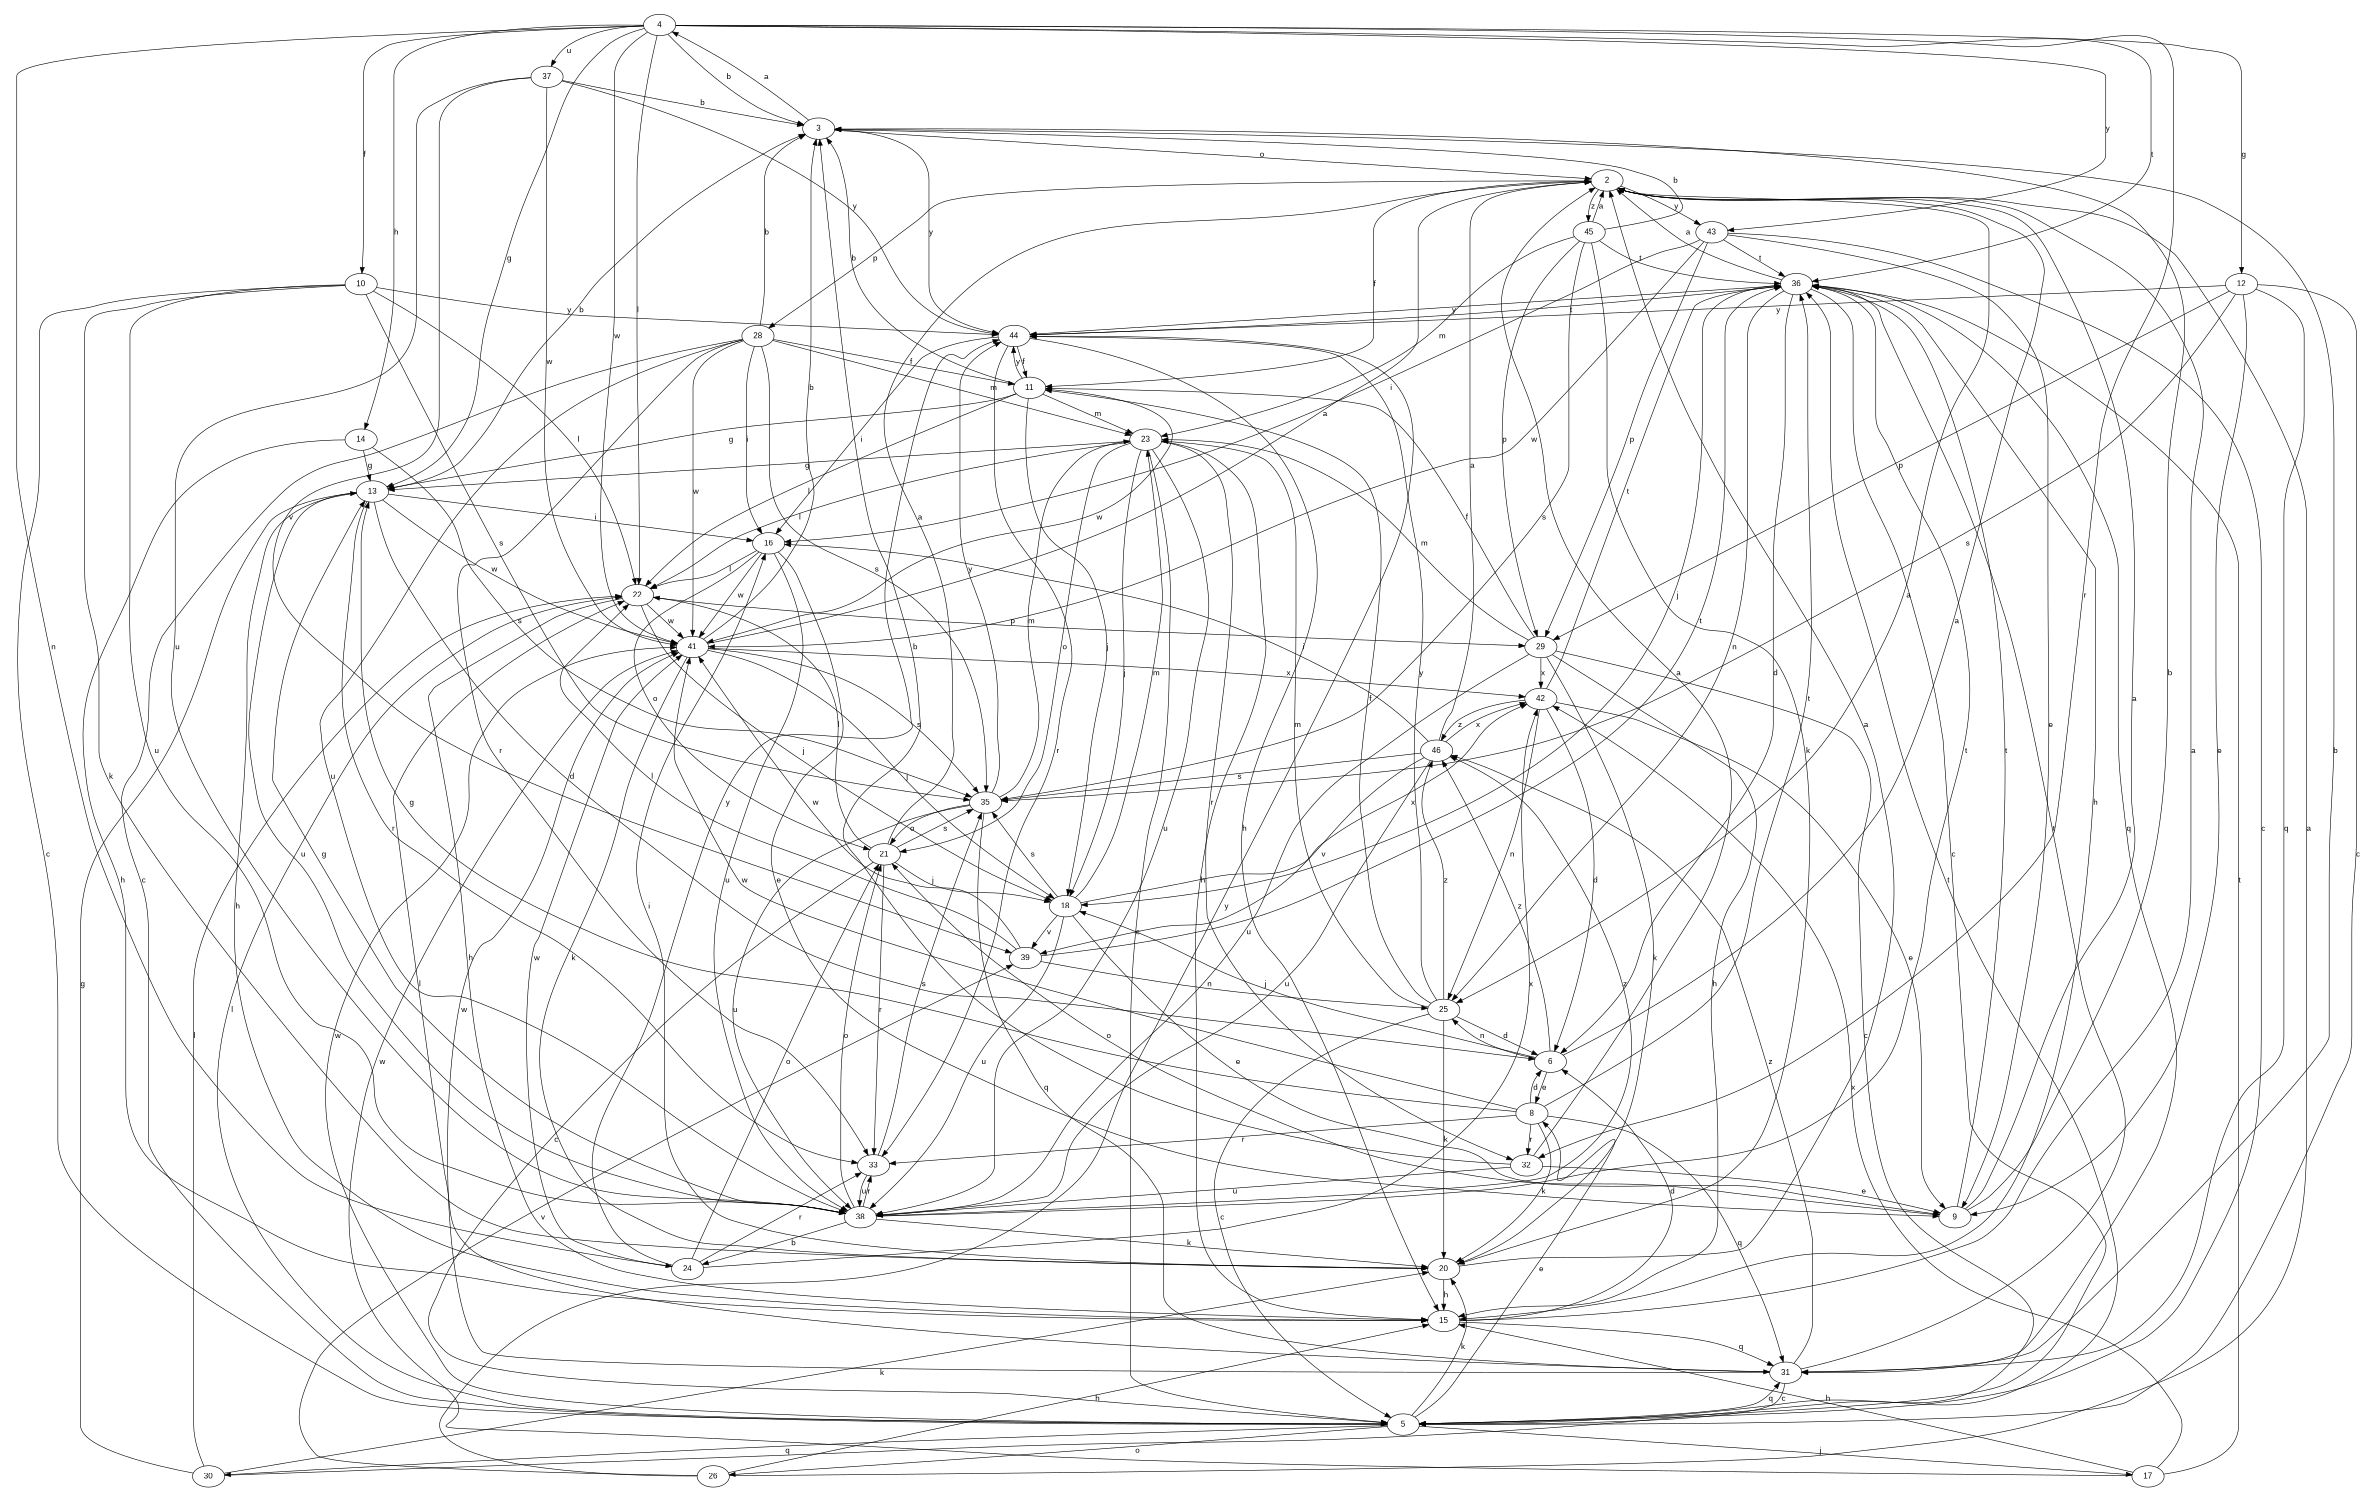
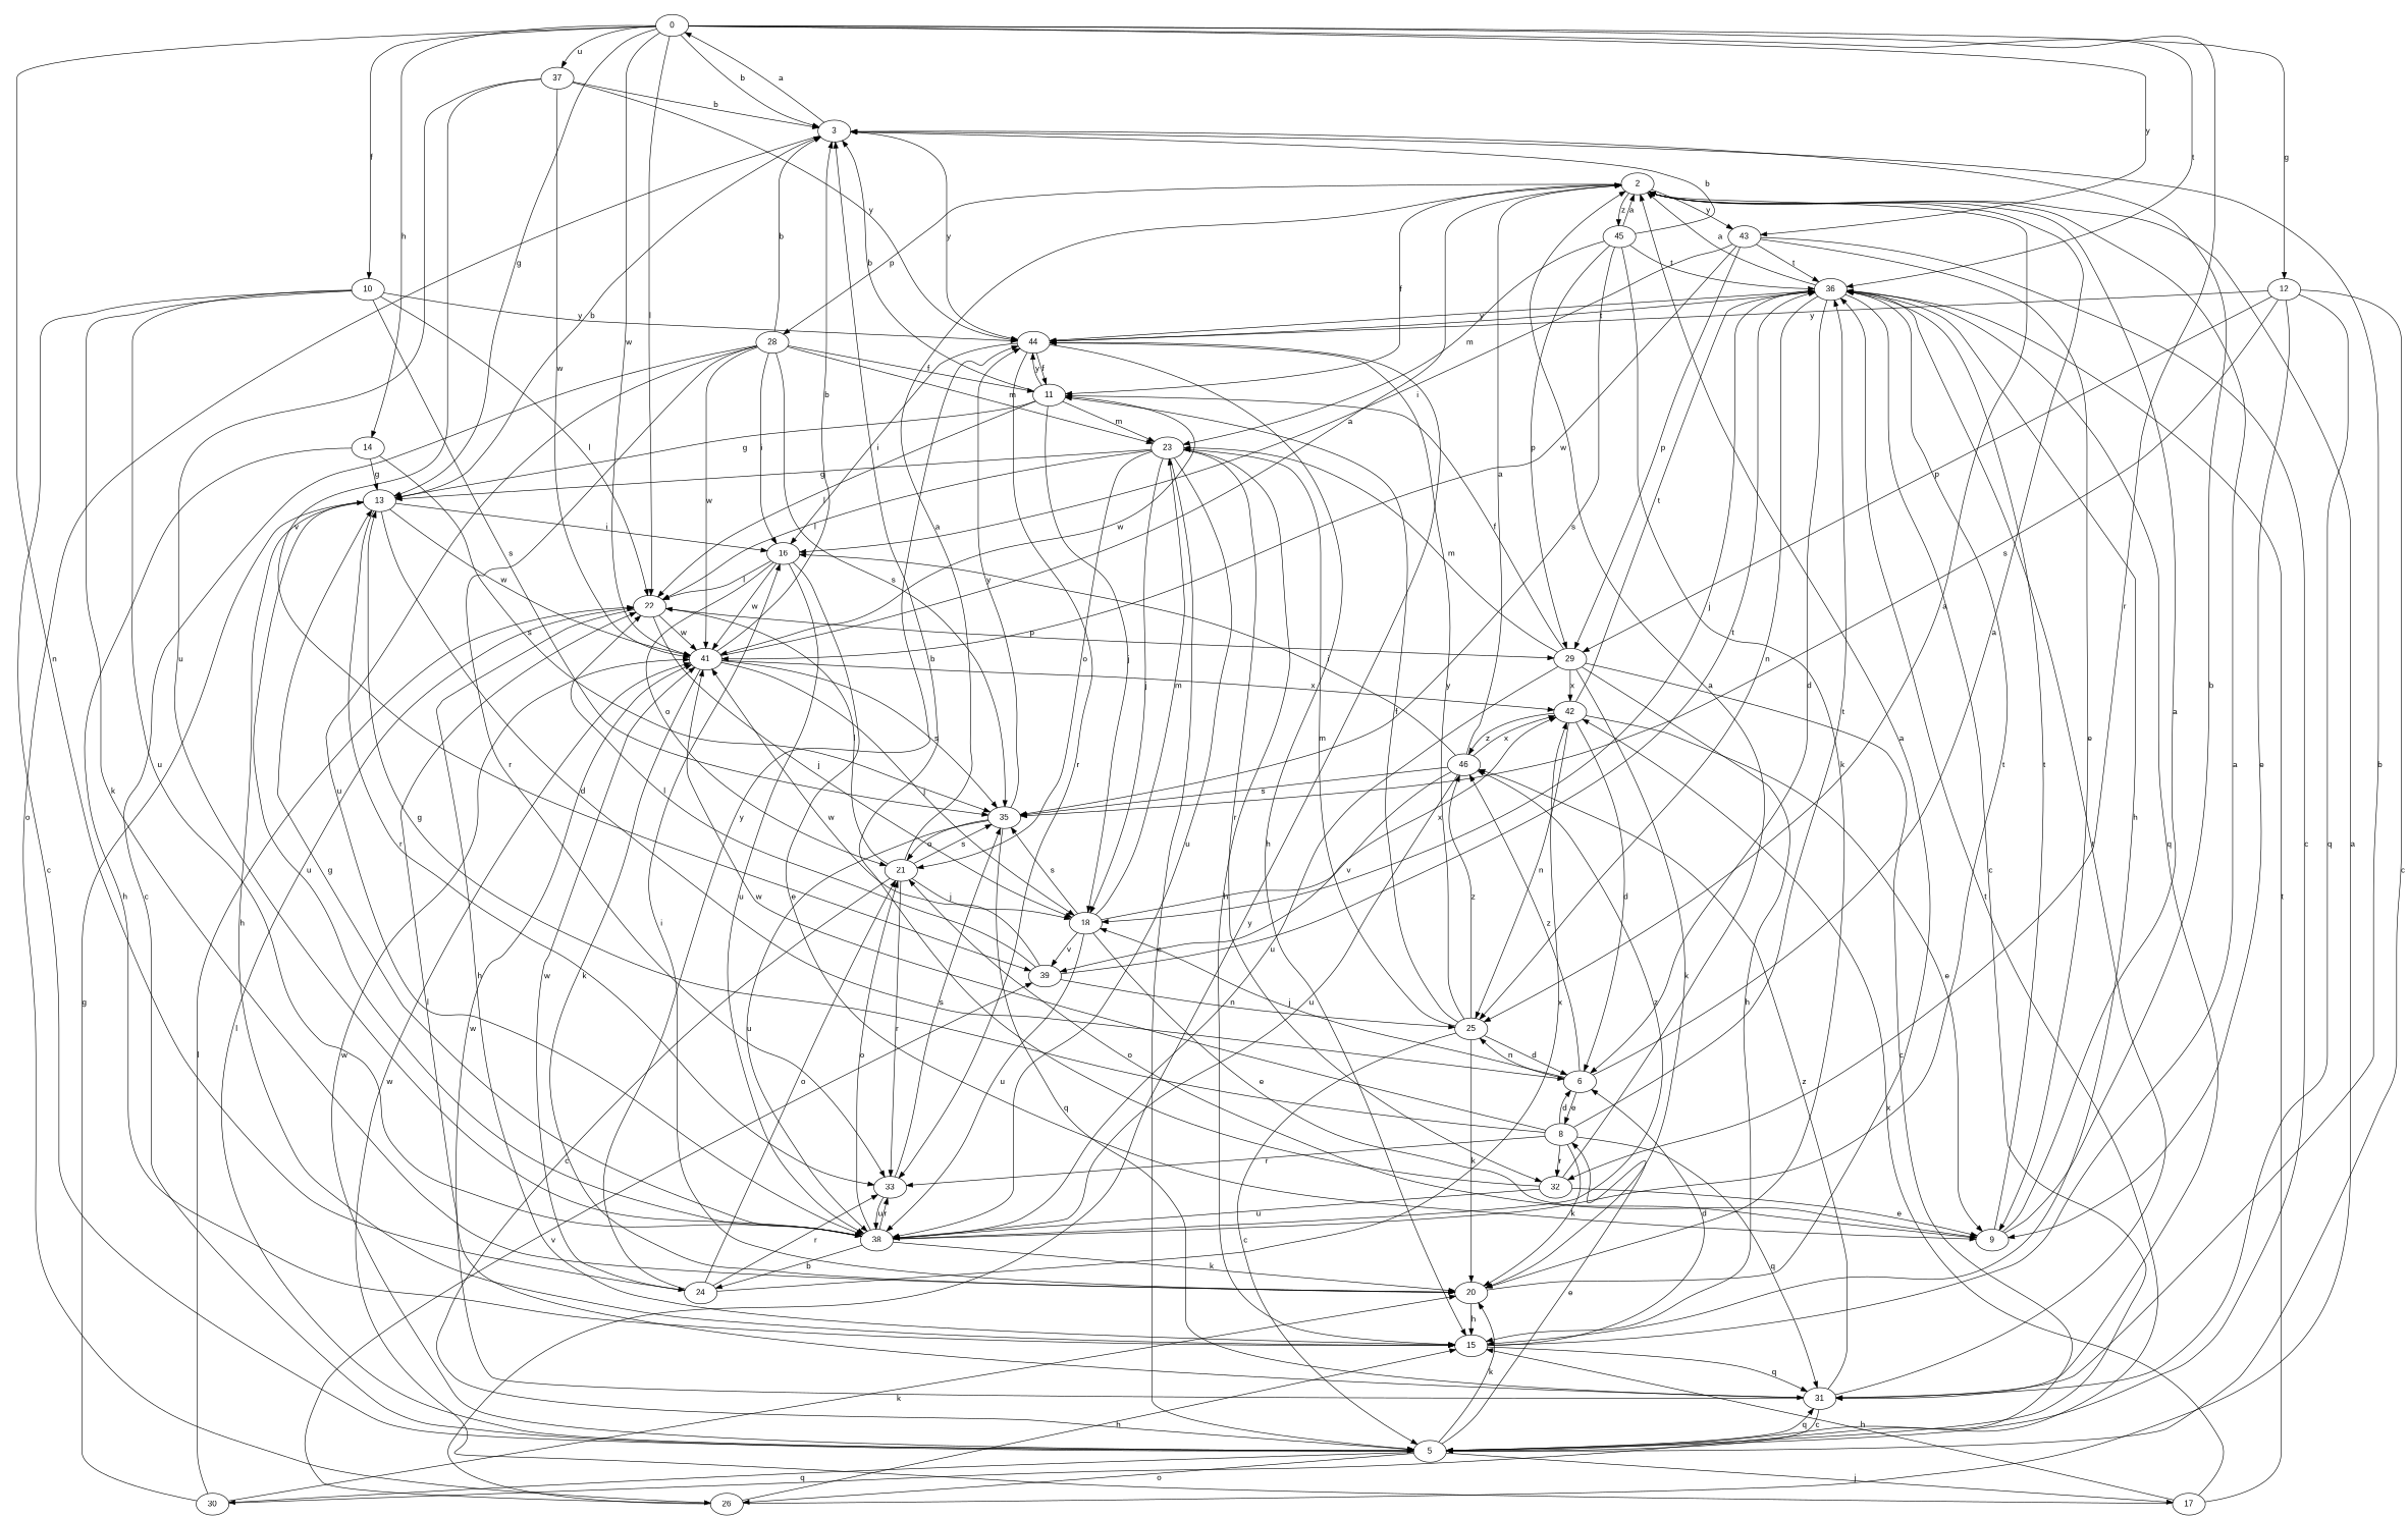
  strict digraph {
    fontname="Liberation Sans"
    node [fontname="Liberation Sans"]
    edge [fontname="Liberation Sans"]
-   0 [label=4]
+   0
    3
    10
    12
    13
    14
    22
    24
    32
    36
    37
    41
    43
    26
    44
    5
    20
    35
    38
    31
    9
    29
    6
    33
    15
    16
    18
    n28 [label=21]
    42
    2
    25
    39
    11
    28
    45
    23
    46
    8
    17
    30
    0 -> 3 [label=b]
    0 -> 10 [label=f]
    0 -> 12 [label=g]
    0 -> 13 [label=g]
    0 -> 14 [label=h]
    0 -> 22 [label=l]
    0 -> 24 [label=n]
    0 -> 32 [label=r]
    0 -> 36 [label=t]
    0 -> 37 [label=u]
    0 -> 41 [label=w]
    0 -> 43 [label=y]
    3 -> 0 [label=a]
-   3 -> 2 [label=o]
+   3 -> 26 [label=o]
    3 -> 44 [label=y]
    10 -> 22 [label=l]
    10 -> 44 [label=y]
    10 -> 5 [label=c]
    10 -> 20 [label=k]
    10 -> 35 [label=s]
    10 -> 38 [label=u]
    12 -> 44 [label=y]
    12 -> 5 [label=c]
    12 -> 35 [label=s]
    12 -> 31 [label=q]
    12 -> 9 [label=e]
    12 -> 29 [label=p]
    13 -> 3 [label=b]
    13 -> 41 [label=w]
    13 -> 38 [label=u]
    13 -> 6 [label=d]
    13 -> 33 [label=r]
    13 -> 15 [label=h]
    13 -> 16 [label=i]
    14 -> 13 [label=g]
    14 -> 35 [label=s]
    14 -> 15 [label=h]
    22 -> 41 [label=w]
    22 -> 29 [label=p]
    22 -> 15 [label=h]
    22 -> 18 [label=j]
    24 -> 41 [label=w]
    24 -> 44 [label=y]
    24 -> 33 [label=r]
    24 -> n28 [label=o]
    24 -> 42 [label=x]
    32 -> 3 [label=b]
    32 -> 38 [label=u]
    32 -> 9 [label=e]
    32 -> 2 [label=a]
    36 -> 44 [label=y]
    36 -> 5 [label=c]
    36 -> 31 [label=q]
    36 -> 6 [label=d]
    36 -> 15 [label=h]
    36 -> 18 [label=j]
    36 -> 2 [label=a]
    36 -> 25 [label=n]
    37 -> 3 [label=b]
    37 -> 41 [label=w]
    37 -> 44 [label=y]
    37 -> 38 [label=u]
    37 -> 39 [label=v]
    41 -> 3 [label=b]
    41 -> 20 [label=k]
    41 -> 35 [label=s]
    41 -> 18 [label=j]
    41 -> 42 [label=x]
    41 -> 2 [label=a]
    43 -> 36 [label=t]
    43 -> 41 [label=w]
    43 -> 5 [label=c]
    43 -> 9 [label=e]
    43 -> 29 [label=p]
    43 -> 16 [label=i]
    26 -> 44 [label=y]
    26 -> 15 [label=h]
    26 -> 2 [label=a]
    26 -> 39 [label=v]
    44 -> 36 [label=t]
    44 -> 33 [label=r]
    44 -> 15 [label=h]
    44 -> 16 [label=i]
    44 -> 11 [label=f]
    5 -> 22 [label=l]
    5 -> 41 [label=w]
    5 -> 26 [label=o]
    5 -> 20 [label=k]
    5 -> 31 [label=q]
    5 -> 8 [label=e]
    5 -> 17 [label=j]
    5 -> 30 [label=q]
    20 -> 15 [label=h]
    20 -> 16 [label=i]
    20 -> 2 [label=a]
    35 -> 44 [label=y]
    35 -> 38 [label=u]
    35 -> 31 [label=q]
    35 -> n28 [label=o]
-   35 -> 23 [label=m]
    38 -> 13 [label=g]
    38 -> 24 [label=b]
    38 -> 36 [label=t]
    38 -> 20 [label=k]
    38 -> 33 [label=r]
    38 -> n28 [label=o]
    38 -> 46 [label=z]
    31 -> 3 [label=b]
    31 -> 22 [label=l]
    31 -> 36 [label=t]
    31 -> 41 [label=w]
    31 -> 5 [label=c]
    31 -> 46 [label=z]
    9 -> 3 [label=b]
    9 -> 36 [label=t]
    9 -> n28 [label=o]
    9 -> 2 [label=a]
    29 -> 5 [label=c]
    29 -> 20 [label=k]
    29 -> 38 [label=u]
    29 -> 15 [label=h]
    29 -> 42 [label=x]
    29 -> 11 [label=f]
    29 -> 23 [label=m]
    6 -> 18 [label=j]
    6 -> 2 [label=a]
    6 -> 25 [label=n]
    6 -> 46 [label=z]
    6 -> 8 [label=e]
    33 -> 35 [label=s]
    33 -> 38 [label=u]
    15 -> 31 [label=q]
    15 -> 6 [label=d]
    15 -> 2 [label=a]
    16 -> 22 [label=l]
    16 -> 41 [label=w]
    16 -> 38 [label=u]
    16 -> 9 [label=e]
    16 -> n28 [label=o]
    18 -> 35 [label=s]
    18 -> 38 [label=u]
    18 -> 9 [label=e]
    18 -> 42 [label=x]
    18 -> 39 [label=v]
    18 -> 23 [label=m]
    n28 -> 22 [label=l]
    n28 -> 5 [label=c]
    n28 -> 35 [label=s]
    n28 -> 33 [label=r]
    n28 -> 18 [label=j]
    n28 -> 2 [label=a]
    42 -> 36 [label=t]
    42 -> 9 [label=e]
    42 -> 6 [label=d]
    42 -> 25 [label=n]
    42 -> 46 [label=z]
    2 -> 43 [label=y]
    2 -> 25 [label=a]
    2 -> 11 [label=f]
    2 -> 28 [label=p]
    2 -> 45 [label=z]
    25 -> 44 [label=y]
    25 -> 5 [label=c]
    25 -> 20 [label=k]
    25 -> 6 [label=d]
    25 -> 11 [label=f]
    25 -> 23 [label=m]
    25 -> 46 [label=z]
    39 -> 22 [label=l]
    39 -> 36 [label=t]
    39 -> 41 [label=w]
    39 -> 25 [label=n]
    11 -> 3 [label=b]
    11 -> 13 [label=g]
    11 -> 22 [label=l]
    11 -> 41 [label=w]
    11 -> 44 [label=y]
    11 -> 18 [label=j]
    11 -> 23 [label=m]
    28 -> 3 [label=b]
    28 -> 41 [label=w]
    28 -> 5 [label=c]
    28 -> 35 [label=s]
    28 -> 38 [label=u]
    28 -> 33 [label=r]
    28 -> 16 [label=i]
    28 -> 11 [label=f]
    28 -> 23 [label=m]
    45 -> 3 [label=b]
    45 -> 36 [label=t]
    45 -> 20 [label=k]
    45 -> 35 [label=s]
    45 -> 29 [label=p]
    45 -> 2 [label=a]
    45 -> 23 [label=m]
    23 -> 13 [label=g]
    23 -> 22 [label=l]
    23 -> 32 [label=r]
    23 -> 5 [label=c]
    23 -> 38 [label=u]
    23 -> 15 [label=h]
    23 -> 18 [label=j]
    23 -> n28 [label=o]
    46 -> 35 [label=s]
    46 -> 38 [label=u]
    46 -> 16 [label=i]
    46 -> 42 [label=x]
    46 -> 2 [label=a]
    46 -> 39 [label=v]
    8 -> 13 [label=g]
    8 -> 32 [label=r]
    8 -> 36 [label=t]
    8 -> 41 [label=w]
    8 -> 20 [label=k]
    8 -> 31 [label=q]
    8 -> 6 [label=d]
    8 -> 33 [label=r]
    17 -> 36 [label=t]
    17 -> 41 [label=w]
    17 -> 15 [label=h]
    17 -> 42 [label=x]
    30 -> 13 [label=g]
    30 -> 22 [label=l]
    30 -> 36 [label=t]
    30 -> 20 [label=k]
  }
